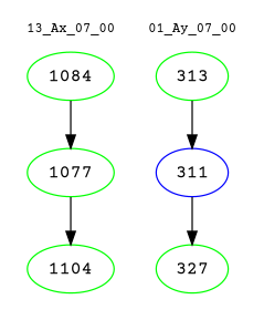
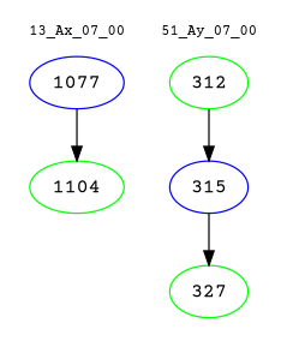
  digraph {
    fontname="Courier Prime"
    node [color=green fontname="Courier Prime"]
    edge [color=black fontname="Courier Prime"]
-   n1 [label=1084]
-   n2 [label=1077]
+   n2 [color=blue label=1077]
    n3 [label=1104]
-   n4 [label=313]
-   n5 [color=blue label=311]
+   n4 [label=312]
+   n5 [color=blue label=315]
    n6 [label=327]
    subgraph cluster_1 {
      color=white
      fontsize=10
      label="13_Ax_07_00"
-     n1
      n2
      n3
    }
    subgraph cluster_2 {
      color=white
      fontsize=10
-     label="01_Ay_07_00"
+     label="51_Ay_07_00"
      n4
      n5
      n6
    }
-   n1 -> n2
    n2 -> n3
    n4 -> n5
    n5 -> n6
  }
